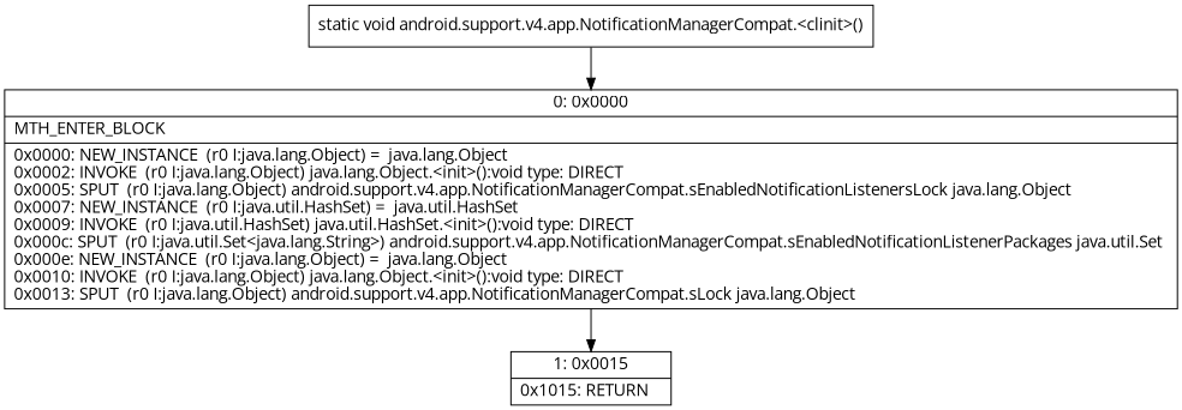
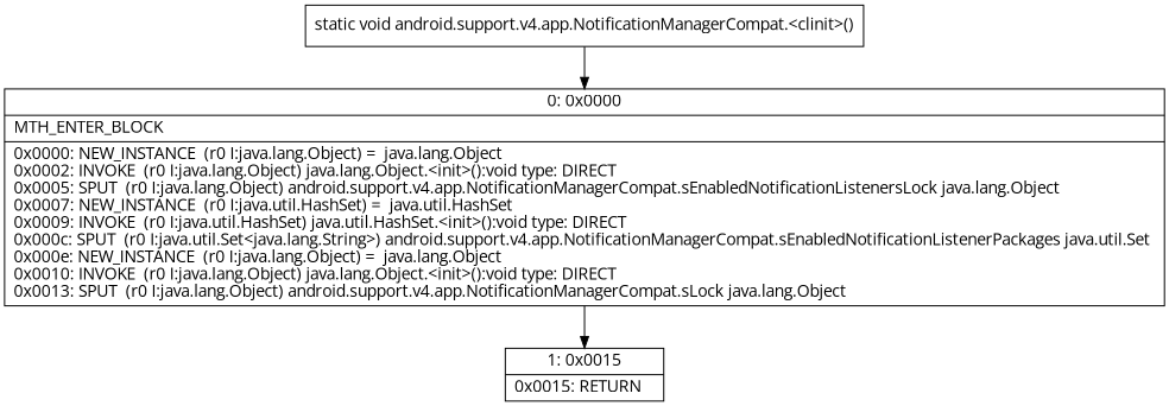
  digraph {
    fontname="Open Sans"
    node [shape=record fontname="Open Sans"]
    edge [fontname="Open Sans"]
    n1 [label="{0\:\ 0x0000|MTH_ENTER_BLOCK\l|0x0000: NEW_INSTANCE  (r0 I:java.lang.Object) =  java.lang.Object \l0x0002: INVOKE  (r0 I:java.lang.Object) java.lang.Object.\<init\>():void type: DIRECT \l0x0005: SPUT  (r0 I:java.lang.Object) android.support.v4.app.NotificationManagerCompat.sEnabledNotificationListenersLock java.lang.Object \l0x0007: NEW_INSTANCE  (r0 I:java.util.HashSet) =  java.util.HashSet \l0x0009: INVOKE  (r0 I:java.util.HashSet) java.util.HashSet.\<init\>():void type: DIRECT \l0x000c: SPUT  (r0 I:java.util.Set\<java.lang.String\>) android.support.v4.app.NotificationManagerCompat.sEnabledNotificationListenerPackages java.util.Set \l0x000e: NEW_INSTANCE  (r0 I:java.lang.Object) =  java.lang.Object \l0x0010: INVOKE  (r0 I:java.lang.Object) java.lang.Object.\<init\>():void type: DIRECT \l0x0013: SPUT  (r0 I:java.lang.Object) android.support.v4.app.NotificationManagerCompat.sLock java.lang.Object \l}"]
-   n2 [label="{1\:\ 0x0015|0x1015: RETURN   \l}"]
+   n2 [label="{1\:\ 0x0015|0x0015: RETURN   \l}"]
    n3 [label="{static void android.support.v4.app.NotificationManagerCompat.\<clinit\>() }"]
    n1 -> n2
    n3 -> n1
  }
